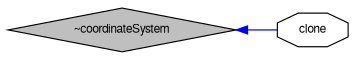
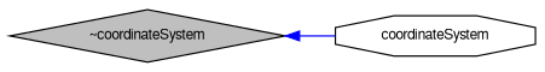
  digraph {
    rankdir=LR
    node [color=black fontname=FreeSans fontsize=10]
    n1 [fillcolor=grey75 fontcolor=black height=0.2 label="~coordinateSystem" shape=diamond style=filled width=0.4]
-   n2 [height=0.2 label=clone shape=octagon width=0.4]
+   n2 [height=0.2 label=coordinateSystem shape=octagon width=0.4]
    n1 -> n2 [color=blue dir=back fontname=FreeSans fontsize=10 labelfontname=FreeSans labelfontsize=10 style=solid]
  }
